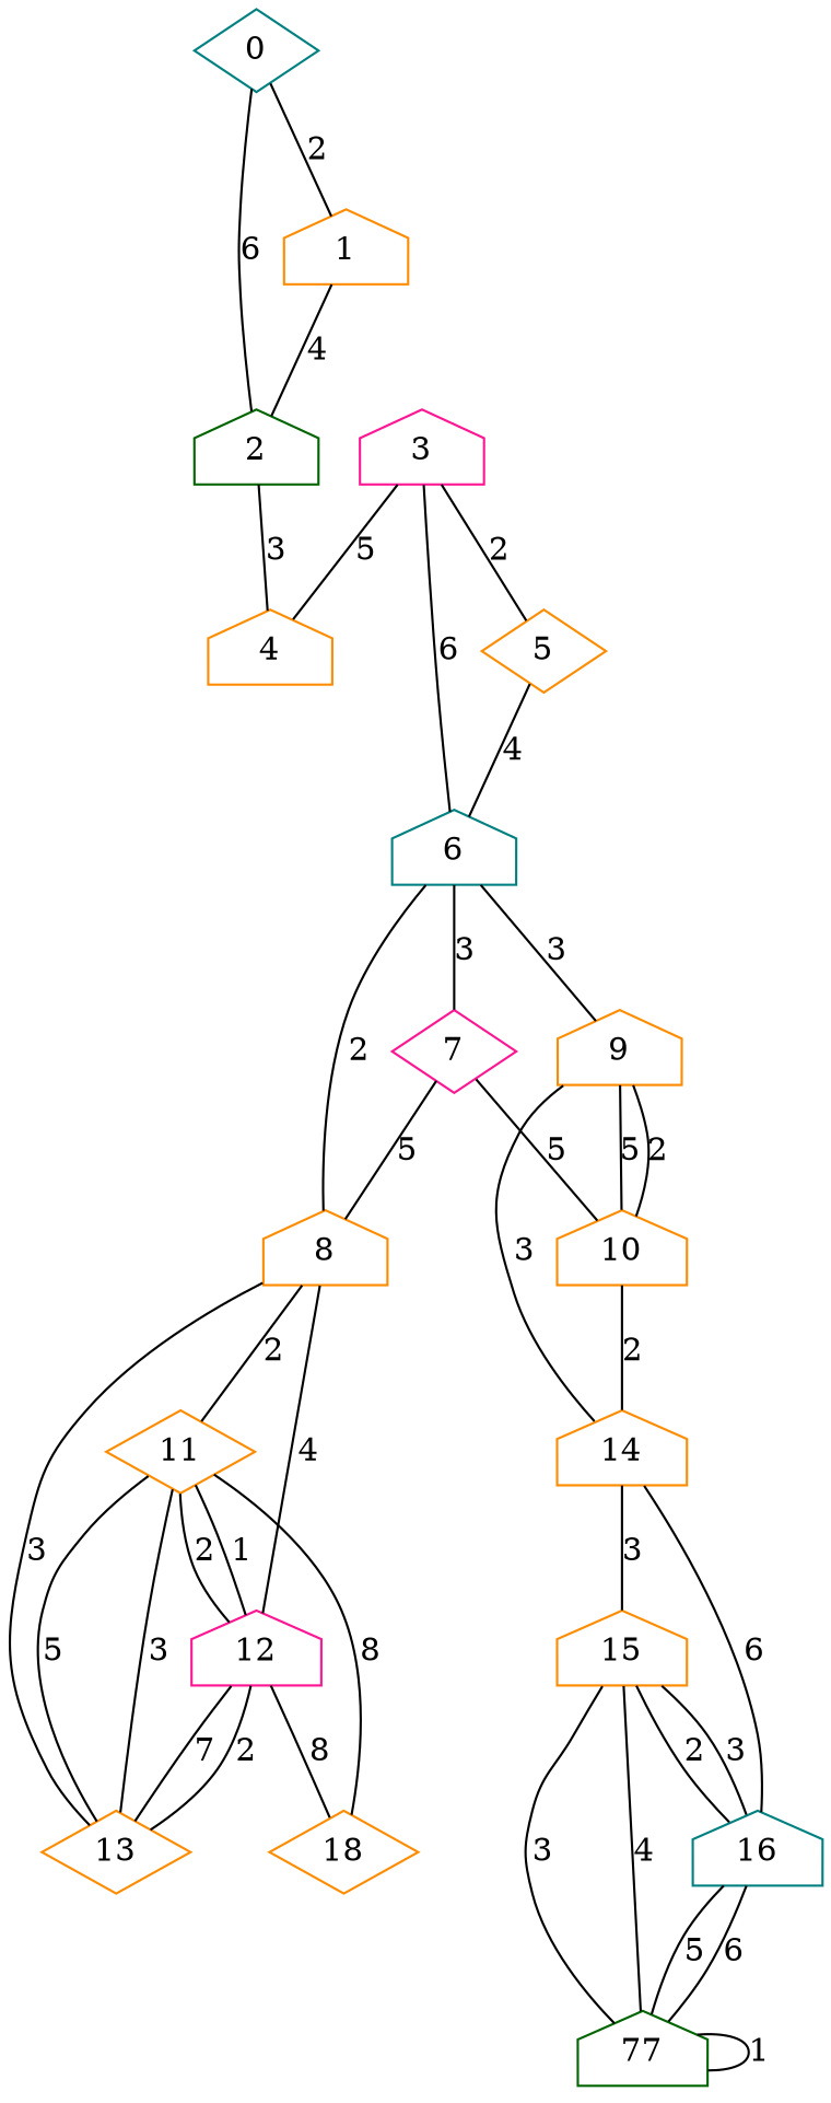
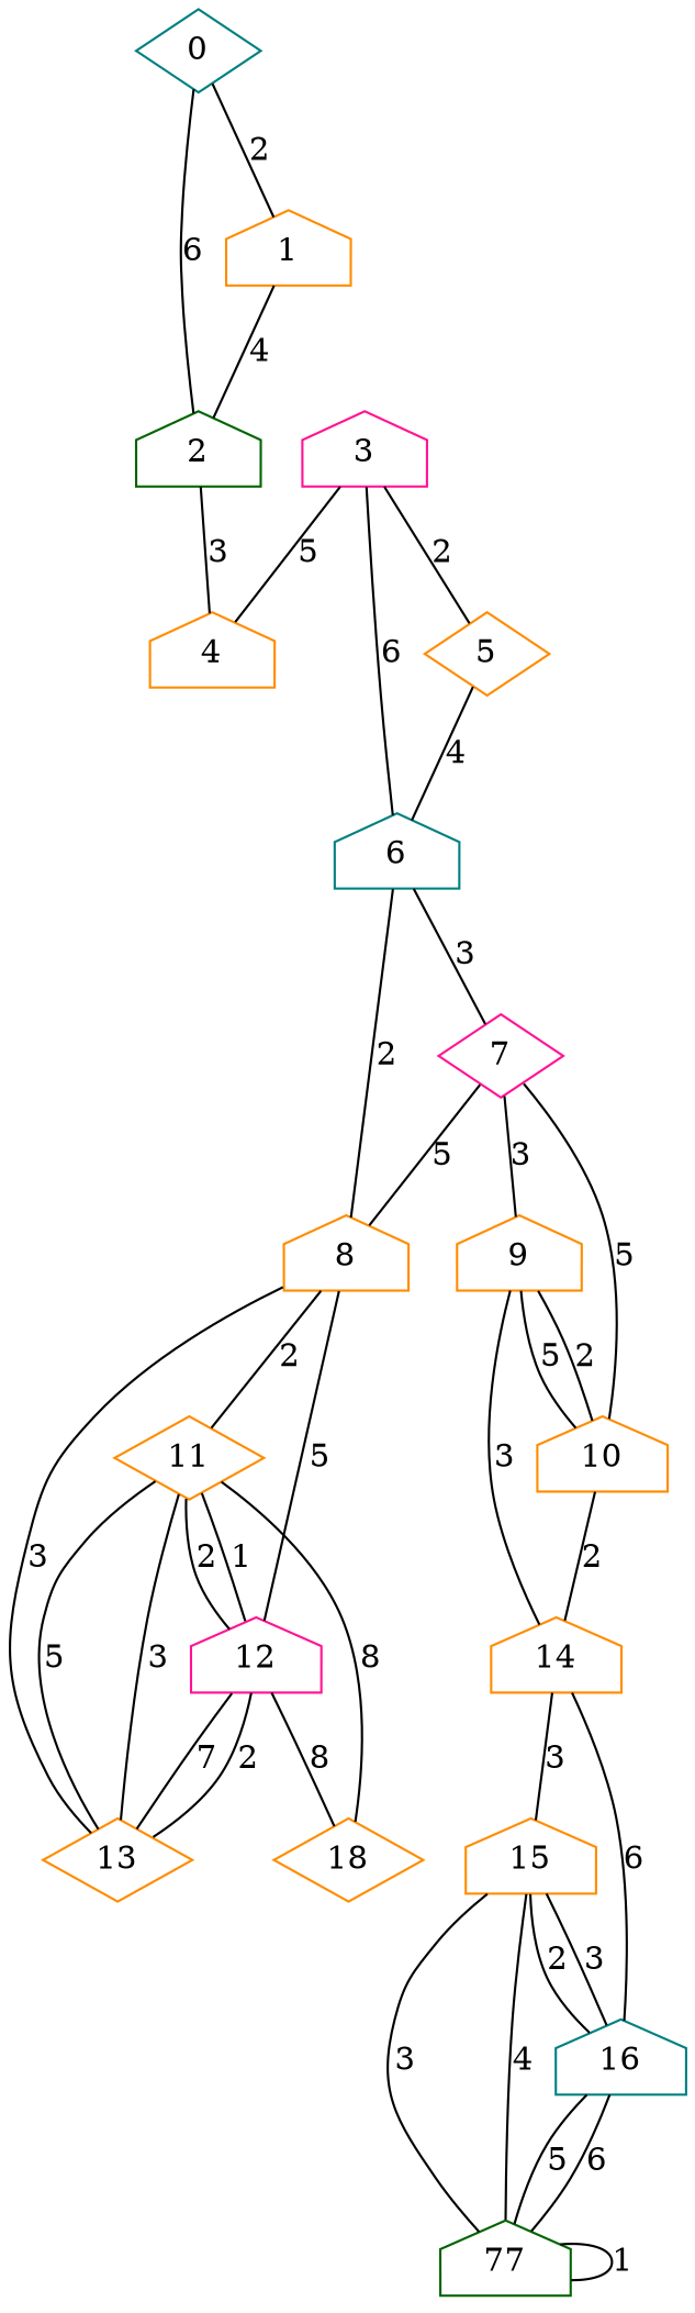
  graph {
    node [color=darkorange shape=house weight=1]
    0 [color=teal shape=diamond]
    1
    2 [color=darkgreen]
    4
    3 [color=deeppink]
    5 [shape=diamond]
    6 [color=teal]
    7 [color=deeppink shape=diamond]
    8
    9
    10 [weight=2]
    11 [shape=diamond]
    12 [color=deeppink]
    13 [shape=diamond]
    14
    18 [shape=diamond weight=4]
    15
    16 [color=teal]
    n19 [color=darkgreen label=77 weight=2]
    0 -- 1 [label=2]
    0 -- 2 [label=6]
    1 -- 2 [label=4]
    2 -- 4 [label=3]
    3 -- 4 [label=5]
    3 -- 5 [label=2]
    3 -- 6 [label=6]
    5 -- 6 [label=4]
    6 -- 7 [label=3]
    6 -- 8 [label=2]
    7 -- 8 [label=5]
-   6 -- 9 [label=3]
+   7 -- 9 [label=3]
    7 -- 10 [label=5]
    8 -- 11 [label=2]
-   8 -- 12 [label=4]
+   8 -- 12 [label=5]
    8 -- 13 [label=3]
    9 -- 10 [label=5]
    9 -- 10 [label=2]
    9 -- 14 [label=3]
    10 -- 14 [label=2]
    11 -- 12 [label=2]
    11 -- 12 [label=1]
    11 -- 13 [label=5]
    11 -- 13 [label=3]
    11 -- 18 [label=8]
    12 -- 13 [label=7]
    12 -- 13 [label=2]
    12 -- 18 [label=8]
    14 -- 15 [label=3]
    14 -- 16 [label=6]
    15 -- 16 [label=2]
    15 -- 16 [label=3]
    15 -- n19 [label=3]
    15 -- n19 [label=4]
    16 -- n19 [label=5]
    16 -- n19 [label=6]
    n19 -- n19 [label=1]
  }
